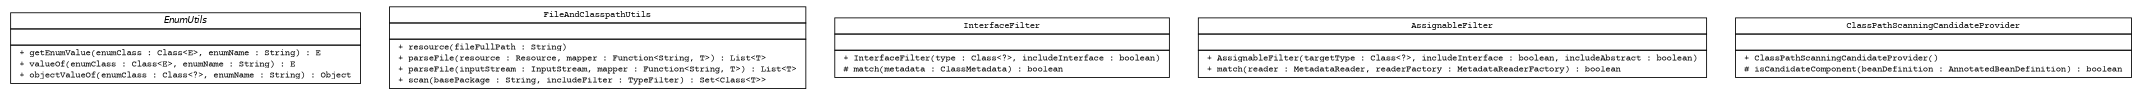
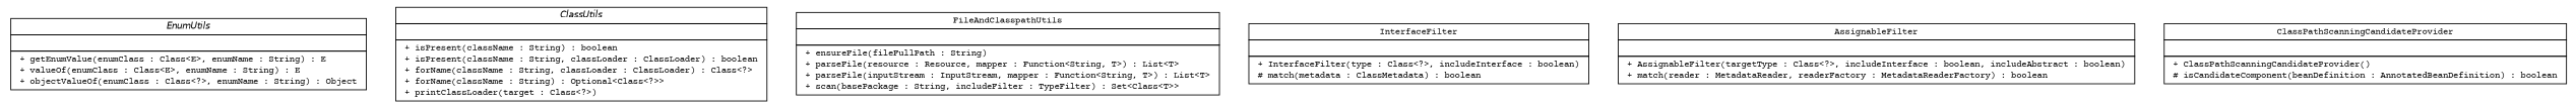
  digraph {
    nodesep=0.25
    ranksep=0.5
    fontname="Courier Prime"
    node [fontcolor=black fontname="Courier Prime" fontsize=10.0 shape=plaintext]
    n1 [label=<<table title="top.infra.common.EnumUtils" border="0" cellborder="1" cellspacing="0" cellpadding="2" port="p" href="./EnumUtils.html"> 		<tr><td><table border="0" cellspacing="0" cellpadding="1"> <tr><td align="center" balign="center"><font face="Helvetica-Oblique"> EnumUtils </font></td></tr> 		</table></td></tr> 		<tr><td><table border="0" cellspacing="0" cellpadding="1"> <tr><td align="left" balign="left">  </td></tr> 		</table></td></tr> 		<tr><td><table border="0" cellspacing="0" cellpadding="1"> <tr><td align="left" balign="left"> + getEnumValue(enumClass : Class&lt;E&gt;, enumName : String) : E </td></tr> <tr><td align="left" balign="left"> + valueOf(enumClass : Class&lt;E&gt;, enumName : String) : E </td></tr> <tr><td align="left" balign="left"> + objectValueOf(enumClass : Class&lt;?&gt;, enumName : String) : Object </td></tr> 		</table></td></tr> 		</table>>]
-   n3 [label=<<table title="top.infra.common.ClassUtils.FileAndClasspathUtils" border="0" cellborder="1" cellspacing="0" cellpadding="2" port="p" href="./ClassUtils.FileAndClasspathUtils.html"> 		<tr><td><table border="0" cellspacing="0" cellpadding="1"> <tr><td align="center" balign="center"> FileAndClasspathUtils </td></tr> 		</table></td></tr> 		<tr><td><table border="0" cellspacing="0" cellpadding="1"> <tr><td align="left" balign="left">  </td></tr> 		</table></td></tr> 		<tr><td><table border="0" cellspacing="0" cellpadding="1"> <tr><td align="left" balign="left"> + resource(fileFullPath : String) </td></tr> <tr><td align="left" balign="left"> + parseFile(resource : Resource, mapper : Function&lt;String, T&gt;) : List&lt;T&gt; </td></tr> <tr><td align="left" balign="left"> + parseFile(inputStream : InputStream, mapper : Function&lt;String, T&gt;) : List&lt;T&gt; </td></tr> <tr><td align="left" balign="left"> + scan(basePackage : String, includeFilter : TypeFilter) : Set&lt;Class&lt;T&gt;&gt; </td></tr> 		</table></td></tr> 		</table>>]
+   n2 [label=<<table title="top.infra.common.ClassUtils" border="0" cellborder="1" cellspacing="0" cellpadding="2" port="p" href="./ClassUtils.html"> 		<tr><td><table border="0" cellspacing="0" cellpadding="1"> <tr><td align="center" balign="center"><font face="Helvetica-Oblique"> ClassUtils </font></td></tr> 		</table></td></tr> 		<tr><td><table border="0" cellspacing="0" cellpadding="1"> <tr><td align="left" balign="left">  </td></tr> 		</table></td></tr> 		<tr><td><table border="0" cellspacing="0" cellpadding="1"> <tr><td align="left" balign="left"> + isPresent(className : String) : boolean </td></tr> <tr><td align="left" balign="left"> + isPresent(className : String, classLoader : ClassLoader) : boolean </td></tr> <tr><td align="left" balign="left"> + forName(className : String, classLoader : ClassLoader) : Class&lt;?&gt; </td></tr> <tr><td align="left" balign="left"> + forName(className : String) : Optional&lt;Class&lt;?&gt;&gt; </td></tr> <tr><td align="left" balign="left"> + printClassLoader(target : Class&lt;?&gt;) </td></tr> 		</table></td></tr> 		</table>>]
+   n3 [label=<<table title="top.infra.common.ClassUtils.FileAndClasspathUtils" border="0" cellborder="1" cellspacing="0" cellpadding="2" port="p" href="./ClassUtils.FileAndClasspathUtils.html"> 		<tr><td><table border="0" cellspacing="0" cellpadding="1"> <tr><td align="center" balign="center"> FileAndClasspathUtils </td></tr> 		</table></td></tr> 		<tr><td><table border="0" cellspacing="0" cellpadding="1"> <tr><td align="left" balign="left">  </td></tr> 		</table></td></tr> 		<tr><td><table border="0" cellspacing="0" cellpadding="1"> <tr><td align="left" balign="left"> + ensureFile(fileFullPath : String) </td></tr> <tr><td align="left" balign="left"> + parseFile(resource : Resource, mapper : Function&lt;String, T&gt;) : List&lt;T&gt; </td></tr> <tr><td align="left" balign="left"> + parseFile(inputStream : InputStream, mapper : Function&lt;String, T&gt;) : List&lt;T&gt; </td></tr> <tr><td align="left" balign="left"> + scan(basePackage : String, includeFilter : TypeFilter) : Set&lt;Class&lt;T&gt;&gt; </td></tr> 		</table></td></tr> 		</table>>]
    n4 [label=<<table title="top.infra.common.ClassUtils.FileAndClasspathUtils.InterfaceFilter" border="0" cellborder="1" cellspacing="0" cellpadding="2" port="p" href="./ClassUtils.FileAndClasspathUtils.InterfaceFilter.html"> 		<tr><td><table border="0" cellspacing="0" cellpadding="1"> <tr><td align="center" balign="center"> InterfaceFilter </td></tr> 		</table></td></tr> 		<tr><td><table border="0" cellspacing="0" cellpadding="1"> <tr><td align="left" balign="left">  </td></tr> 		</table></td></tr> 		<tr><td><table border="0" cellspacing="0" cellpadding="1"> <tr><td align="left" balign="left"> + InterfaceFilter(type : Class&lt;?&gt;, includeInterface : boolean) </td></tr> <tr><td align="left" balign="left"> # match(metadata : ClassMetadata) : boolean </td></tr> 		</table></td></tr> 		</table>>]
    n5 [label=<<table title="top.infra.common.ClassUtils.FileAndClasspathUtils.AssignableFilter" border="0" cellborder="1" cellspacing="0" cellpadding="2" port="p" href="./ClassUtils.FileAndClasspathUtils.AssignableFilter.html"> 		<tr><td><table border="0" cellspacing="0" cellpadding="1"> <tr><td align="center" balign="center"> AssignableFilter </td></tr> 		</table></td></tr> 		<tr><td><table border="0" cellspacing="0" cellpadding="1"> <tr><td align="left" balign="left">  </td></tr> 		</table></td></tr> 		<tr><td><table border="0" cellspacing="0" cellpadding="1"> <tr><td align="left" balign="left"> + AssignableFilter(targetType : Class&lt;?&gt;, includeInterface : boolean, includeAbstract : boolean) </td></tr> <tr><td align="left" balign="left"> + match(reader : MetadataReader, readerFactory : MetadataReaderFactory) : boolean </td></tr> 		</table></td></tr> 		</table>>]
    n6 [label=<<table title="top.infra.common.ClassUtils.FileAndClasspathUtils.ClassPathScanningCandidateProvider" border="0" cellborder="1" cellspacing="0" cellpadding="2" port="p" href="./ClassUtils.FileAndClasspathUtils.ClassPathScanningCandidateProvider.html"> 		<tr><td><table border="0" cellspacing="0" cellpadding="1"> <tr><td align="center" balign="center"> ClassPathScanningCandidateProvider </td></tr> 		</table></td></tr> 		<tr><td><table border="0" cellspacing="0" cellpadding="1"> <tr><td align="left" balign="left">  </td></tr> 		</table></td></tr> 		<tr><td><table border="0" cellspacing="0" cellpadding="1"> <tr><td align="left" balign="left"> + ClassPathScanningCandidateProvider() </td></tr> <tr><td align="left" balign="left"> # isCandidateComponent(beanDefinition : AnnotatedBeanDefinition) : boolean </td></tr> 		</table></td></tr> 		</table>>]
  }
